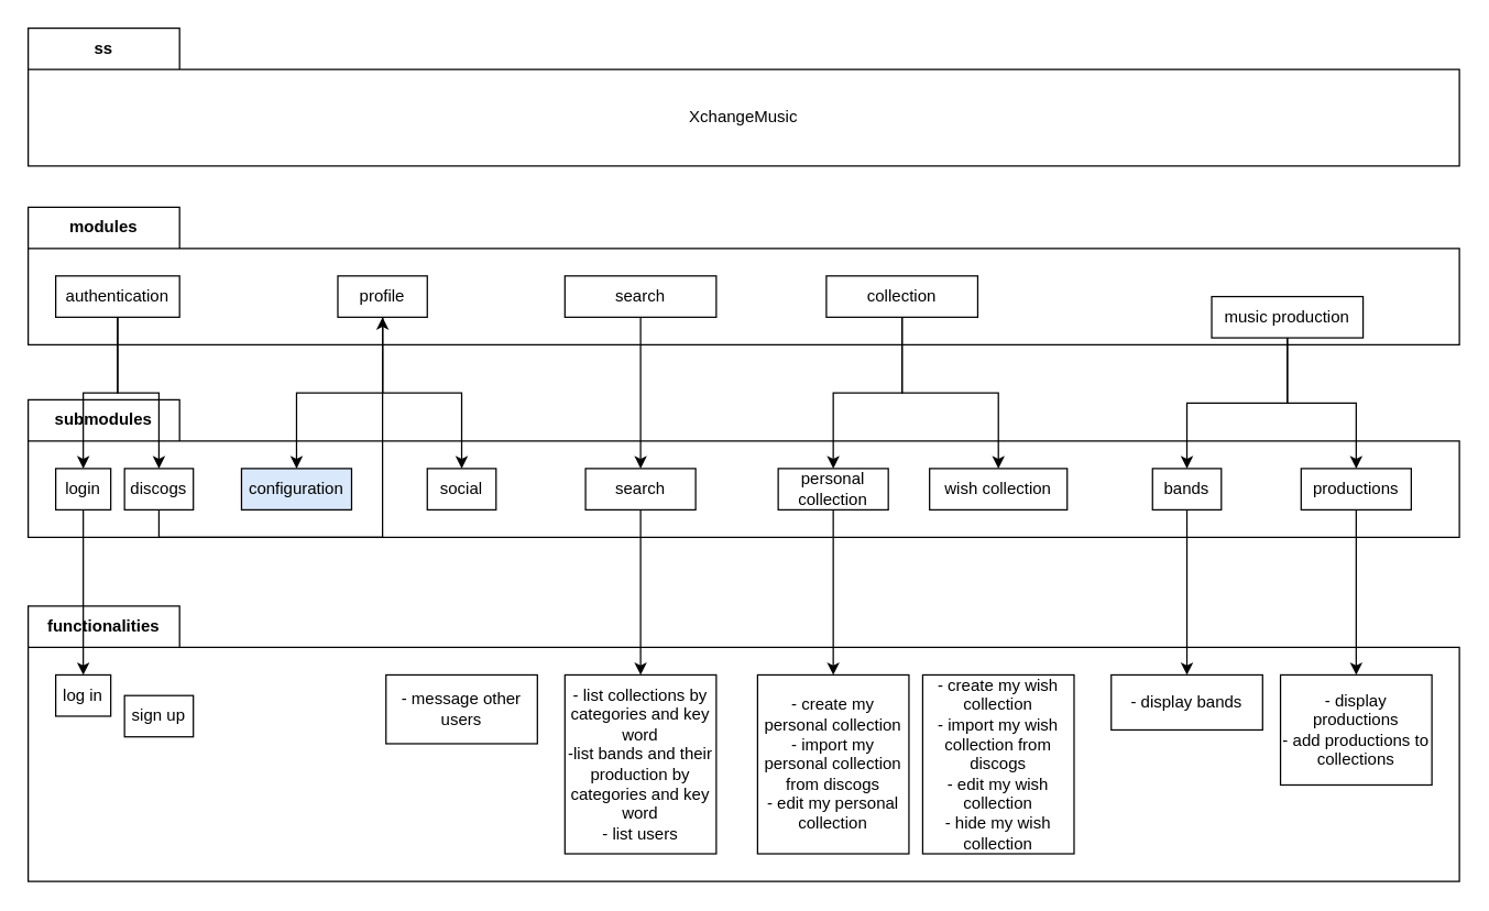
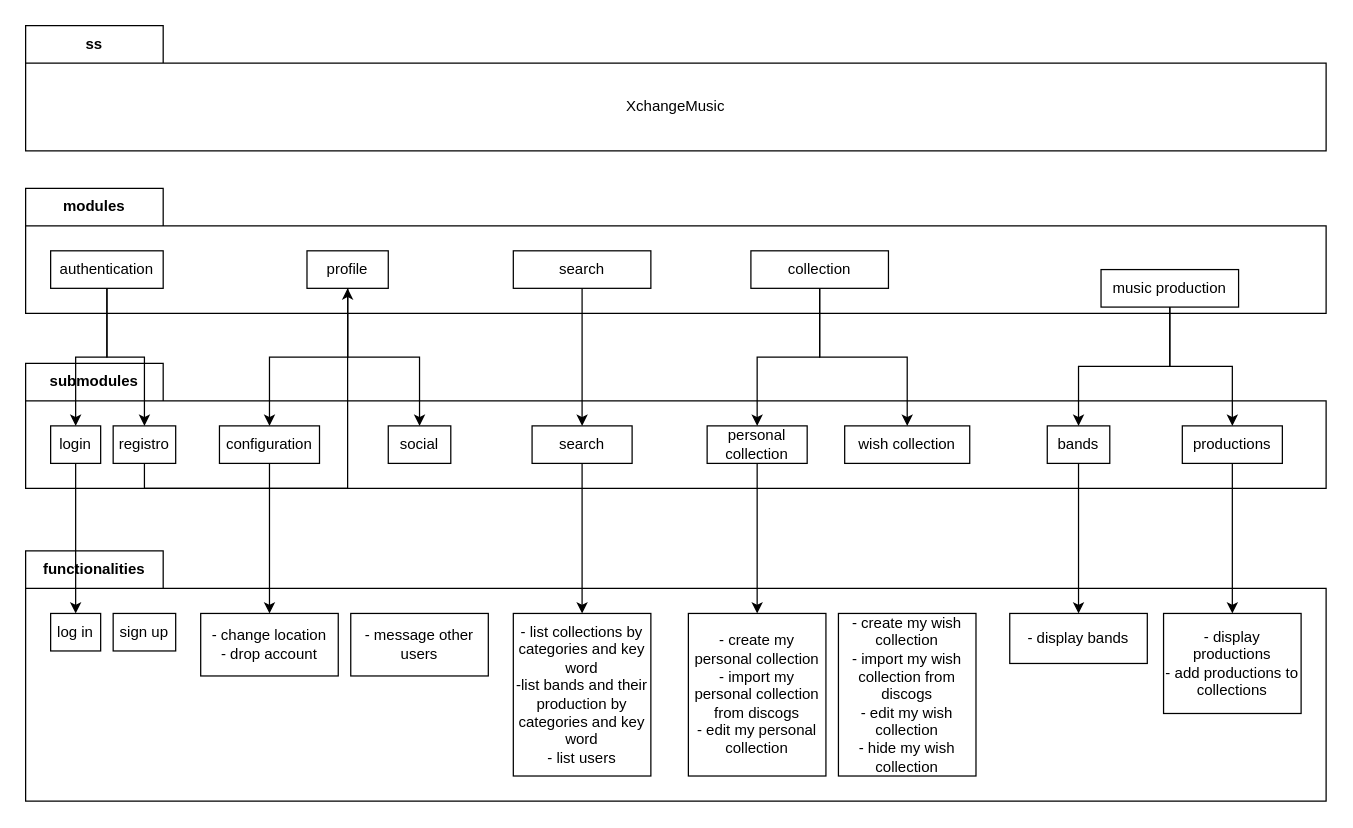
  <mxCell id="0" />
  <mxCell id="1" parent="0" />
  <mxCell id="2" value="ss" style="shape=folder;fontStyle=1;tabWidth=110;tabHeight=30;tabPosition=left;html=1;boundedLbl=1;labelInHeader=1;container=1;collapsible=0;whiteSpace=wrap;" vertex="1" parent="1"><mxGeometry x="20" y="20" width="1040" height="100" as="geometry" /></mxCell>
  <mxCell id="3" value="XchangeMusic" style="html=1;strokeColor=none;resizeWidth=1;resizeHeight=1;fillColor=none;part=1;connectable=0;allowArrows=0;deletable=0;whiteSpace=wrap;" vertex="1" parent="2"><mxGeometry width="1040" height="70" relative="1" as="geometry"><mxPoint y="30" as="offset" /></mxGeometry></mxCell>
  <mxCell id="4" value="submodules" style="shape=folder;fontStyle=1;tabWidth=110;tabHeight=30;tabPosition=left;html=1;boundedLbl=1;labelInHeader=1;container=1;collapsible=0;recursiveResize=0;whiteSpace=wrap;" vertex="1" parent="1"><mxGeometry x="20" y="290" width="1040" height="100" as="geometry" /></mxCell>
  <mxCell id="5" value="login" style="html=1;whiteSpace=wrap;" vertex="1" parent="4"><mxGeometry width="40" height="30" relative="1" as="geometry"><mxPoint x="20" y="50" as="offset" /></mxGeometry></mxCell>
- <mxCell id="6" value="discogs" style="html=1;whiteSpace=wrap;" vertex="1" parent="4"><mxGeometry x="70" y="50" width="50" height="30" as="geometry" /></mxCell>
- <mxCell id="7" value="configuration" style="html=1;whiteSpace=wrap;fillColor=#dae8fc;" vertex="1" parent="4"><mxGeometry x="155" y="50" width="80" height="30" as="geometry" /></mxCell>
+ <mxCell id="6" value="registro" style="html=1;whiteSpace=wrap;" vertex="1" parent="4"><mxGeometry x="70" y="50" width="50" height="30" as="geometry" /></mxCell>
+ <mxCell id="7" value="configuration" style="html=1;whiteSpace=wrap;" vertex="1" parent="4"><mxGeometry x="155" y="50" width="80" height="30" as="geometry" /></mxCell>
  <mxCell id="8" value="search" style="html=1;whiteSpace=wrap;" vertex="1" parent="4"><mxGeometry x="405" y="50" width="80" height="30" as="geometry" /></mxCell>
  <mxCell id="9" value="personal collection" style="html=1;whiteSpace=wrap;" vertex="1" parent="4"><mxGeometry x="545" y="50" width="80" height="30" as="geometry" /></mxCell>
  <mxCell id="10" value="wish collection" style="html=1;whiteSpace=wrap;" vertex="1" parent="4"><mxGeometry x="655" y="50" width="100" height="30" as="geometry" /></mxCell>
  <mxCell id="11" value="bands" style="html=1;whiteSpace=wrap;" vertex="1" parent="4"><mxGeometry x="817" y="50" width="50" height="30" as="geometry" /></mxCell>
  <mxCell id="12" value="productions" style="html=1;whiteSpace=wrap;" vertex="1" parent="4"><mxGeometry x="925" y="50" width="80" height="30" as="geometry" /></mxCell>
  <mxCell id="13" value="social" style="html=1;whiteSpace=wrap;" vertex="1" parent="4"><mxGeometry x="290" y="50" width="50" height="30" as="geometry" /></mxCell>
  <mxCell id="14" value="modules" style="shape=folder;fontStyle=1;tabWidth=110;tabHeight=30;tabPosition=left;html=1;boundedLbl=1;labelInHeader=1;container=1;collapsible=0;recursiveResize=0;whiteSpace=wrap;" vertex="1" parent="1"><mxGeometry x="20" y="150" width="1040" height="100" as="geometry" /></mxCell>
  <mxCell id="15" value="authentication" style="html=1;whiteSpace=wrap;" vertex="1" parent="14"><mxGeometry width="90" height="30" relative="1" as="geometry"><mxPoint x="20" y="50" as="offset" /></mxGeometry></mxCell>
  <mxCell id="16" value="profile" style="html=1;whiteSpace=wrap;" vertex="1" parent="14"><mxGeometry x="225" y="50" width="65" height="30" as="geometry" /></mxCell>
  <mxCell id="17" value="search" style="html=1;whiteSpace=wrap;" vertex="1" parent="14"><mxGeometry x="390" y="50" width="110" height="30" as="geometry" /></mxCell>
  <mxCell id="18" value="collection" style="html=1;whiteSpace=wrap;" vertex="1" parent="14"><mxGeometry x="580" y="50" width="110" height="30" as="geometry" /></mxCell>
  <mxCell id="19" value="music production" style="html=1;whiteSpace=wrap;" vertex="1" parent="14"><mxGeometry x="860" y="65" width="110" height="30" as="geometry" /></mxCell>
  <mxCell id="20" value="functionalities" style="shape=folder;fontStyle=1;tabWidth=110;tabHeight=30;tabPosition=left;html=1;boundedLbl=1;labelInHeader=1;container=1;collapsible=0;recursiveResize=0;whiteSpace=wrap;" vertex="1" parent="1"><mxGeometry x="20" y="440" width="1040" height="200" as="geometry" /></mxCell>
  <mxCell id="21" value="log in" style="html=1;whiteSpace=wrap;" vertex="1" parent="20"><mxGeometry width="40" height="30" relative="1" as="geometry"><mxPoint x="20" y="50" as="offset" /></mxGeometry></mxCell>
- <mxCell id="22" value="sign up" style="html=1;whiteSpace=wrap;" vertex="1" parent="20"><mxGeometry x="70" y="65" width="50" height="30" as="geometry" /></mxCell>
+ <mxCell id="22" value="sign up" style="html=1;whiteSpace=wrap;" vertex="1" parent="20"><mxGeometry x="70" y="50" width="50" height="30" as="geometry" /></mxCell>
+ <mxCell id="23" value="- change location&lt;br&gt;- drop account" style="html=1;whiteSpace=wrap;" vertex="1" parent="20"><mxGeometry x="140" y="50" width="110" height="50" as="geometry" /></mxCell>
  <mxCell id="24" value="- list collections by categories and key word&lt;br&gt;-list bands and their production by categories and key word&lt;br&gt;- list users&lt;br&gt;" style="html=1;whiteSpace=wrap;" vertex="1" parent="20"><mxGeometry x="390" y="50" width="110" height="130" as="geometry" /></mxCell>
  <mxCell id="25" value="- create my personal collection&lt;br&gt;- import my personal collection from discogs&lt;br&gt;- edit my personal collection&lt;br&gt;" style="html=1;whiteSpace=wrap;" vertex="1" parent="20"><mxGeometry x="530" y="50" width="110" height="130" as="geometry" /></mxCell>
  <mxCell id="26" value="- create my wish collection&lt;br&gt;- import my wish collection from discogs&lt;br&gt;- edit my wish collection&lt;br&gt;- hide my wish collection" style="html=1;whiteSpace=wrap;" vertex="1" parent="20"><mxGeometry x="650" y="50" width="110" height="130" as="geometry" /></mxCell>
  <mxCell id="27" value="- message other users" style="html=1;whiteSpace=wrap;" vertex="1" parent="20"><mxGeometry x="260" y="50" width="110" height="50" as="geometry" /></mxCell>
  <mxCell id="28" value="- display bands&lt;br&gt;" style="html=1;whiteSpace=wrap;" vertex="1" parent="20"><mxGeometry x="787" y="50" width="110" height="40" as="geometry" /></mxCell>
  <mxCell id="29" value="- display productions&lt;br&gt;- add productions to collections" style="html=1;whiteSpace=wrap;" vertex="1" parent="20"><mxGeometry x="910" y="50" width="110" height="80" as="geometry" /></mxCell>
  <mxCell id="30" style="edgeStyle=orthogonalEdgeStyle;rounded=0;orthogonalLoop=1;jettySize=auto;html=1;exitX=0.5;exitY=1;exitDx=0;exitDy=0;entryX=0.5;entryY=0;entryDx=0;entryDy=0;" edge="1" parent="1" source="15" target="5"><mxGeometry relative="1" as="geometry" /></mxCell>
  <mxCell id="31" style="edgeStyle=orthogonalEdgeStyle;rounded=0;orthogonalLoop=1;jettySize=auto;html=1;exitX=0.5;exitY=1;exitDx=0;exitDy=0;" edge="1" parent="1" source="15" target="6"><mxGeometry relative="1" as="geometry" /></mxCell>
  <mxCell id="32" style="edgeStyle=orthogonalEdgeStyle;rounded=0;orthogonalLoop=1;jettySize=auto;html=1;exitX=0.5;exitY=1;exitDx=0;exitDy=0;" edge="1" parent="1" source="5" target="21"><mxGeometry relative="1" as="geometry" /></mxCell>
  <mxCell id="33" style="edgeStyle=orthogonalEdgeStyle;rounded=0;orthogonalLoop=1;jettySize=auto;html=1;exitX=0.5;exitY=1;exitDx=0;exitDy=0;" edge="1" parent="1" source="6" target="16"><mxGeometry relative="1" as="geometry" /></mxCell>
  <mxCell id="34" style="edgeStyle=orthogonalEdgeStyle;rounded=0;orthogonalLoop=1;jettySize=auto;html=1;exitX=0.5;exitY=1;exitDx=0;exitDy=0;" edge="1" parent="1" source="16" target="7"><mxGeometry relative="1" as="geometry" /></mxCell>
  <mxCell id="35" style="edgeStyle=orthogonalEdgeStyle;rounded=0;orthogonalLoop=1;jettySize=auto;html=1;exitX=0.5;exitY=1;exitDx=0;exitDy=0;" edge="1" parent="1" source="17" target="8"><mxGeometry relative="1" as="geometry" /></mxCell>
  <mxCell id="36" style="edgeStyle=orthogonalEdgeStyle;rounded=0;orthogonalLoop=1;jettySize=auto;html=1;exitX=0.5;exitY=1;exitDx=0;exitDy=0;" edge="1" parent="1" source="8" target="24"><mxGeometry relative="1" as="geometry" /></mxCell>
+ <mxCell id="37" style="edgeStyle=orthogonalEdgeStyle;rounded=0;orthogonalLoop=1;jettySize=auto;html=1;exitX=0.5;exitY=1;exitDx=0;exitDy=0;" edge="1" parent="1" source="7" target="23"><mxGeometry relative="1" as="geometry" /></mxCell>
  <mxCell id="38" style="edgeStyle=orthogonalEdgeStyle;rounded=0;orthogonalLoop=1;jettySize=auto;html=1;exitX=0.5;exitY=1;exitDx=0;exitDy=0;" edge="1" parent="1" source="16" target="13"><mxGeometry relative="1" as="geometry" /></mxCell>
  <mxCell id="39" style="edgeStyle=orthogonalEdgeStyle;rounded=0;orthogonalLoop=1;jettySize=auto;html=1;exitX=0.5;exitY=1;exitDx=0;exitDy=0;" edge="1" parent="1" source="18" target="9"><mxGeometry relative="1" as="geometry" /></mxCell>
  <mxCell id="40" style="edgeStyle=orthogonalEdgeStyle;rounded=0;orthogonalLoop=1;jettySize=auto;html=1;exitX=0.5;exitY=1;exitDx=0;exitDy=0;" edge="1" parent="1" source="18" target="10"><mxGeometry relative="1" as="geometry" /></mxCell>
  <mxCell id="41" style="edgeStyle=orthogonalEdgeStyle;rounded=0;orthogonalLoop=1;jettySize=auto;html=1;exitX=0.5;exitY=1;exitDx=0;exitDy=0;" edge="1" parent="1" source="9" target="25"><mxGeometry relative="1" as="geometry" /></mxCell>
  <mxCell id="42" style="edgeStyle=orthogonalEdgeStyle;rounded=0;orthogonalLoop=1;jettySize=auto;html=1;exitX=0.5;exitY=1;exitDx=0;exitDy=0;" edge="1" parent="1" source="19" target="11"><mxGeometry relative="1" as="geometry" /></mxCell>
  <mxCell id="43" style="edgeStyle=orthogonalEdgeStyle;rounded=0;orthogonalLoop=1;jettySize=auto;html=1;exitX=0.5;exitY=1;exitDx=0;exitDy=0;" edge="1" parent="1" source="19" target="12"><mxGeometry relative="1" as="geometry" /></mxCell>
  <mxCell id="44" style="edgeStyle=orthogonalEdgeStyle;rounded=0;orthogonalLoop=1;jettySize=auto;html=1;exitX=0.5;exitY=1;exitDx=0;exitDy=0;" edge="1" parent="1" source="11" target="28"><mxGeometry relative="1" as="geometry" /></mxCell>
  <mxCell id="45" style="edgeStyle=orthogonalEdgeStyle;rounded=0;orthogonalLoop=1;jettySize=auto;html=1;exitX=0.5;exitY=1;exitDx=0;exitDy=0;" edge="1" parent="1" source="12" target="29"><mxGeometry relative="1" as="geometry" /></mxCell>
